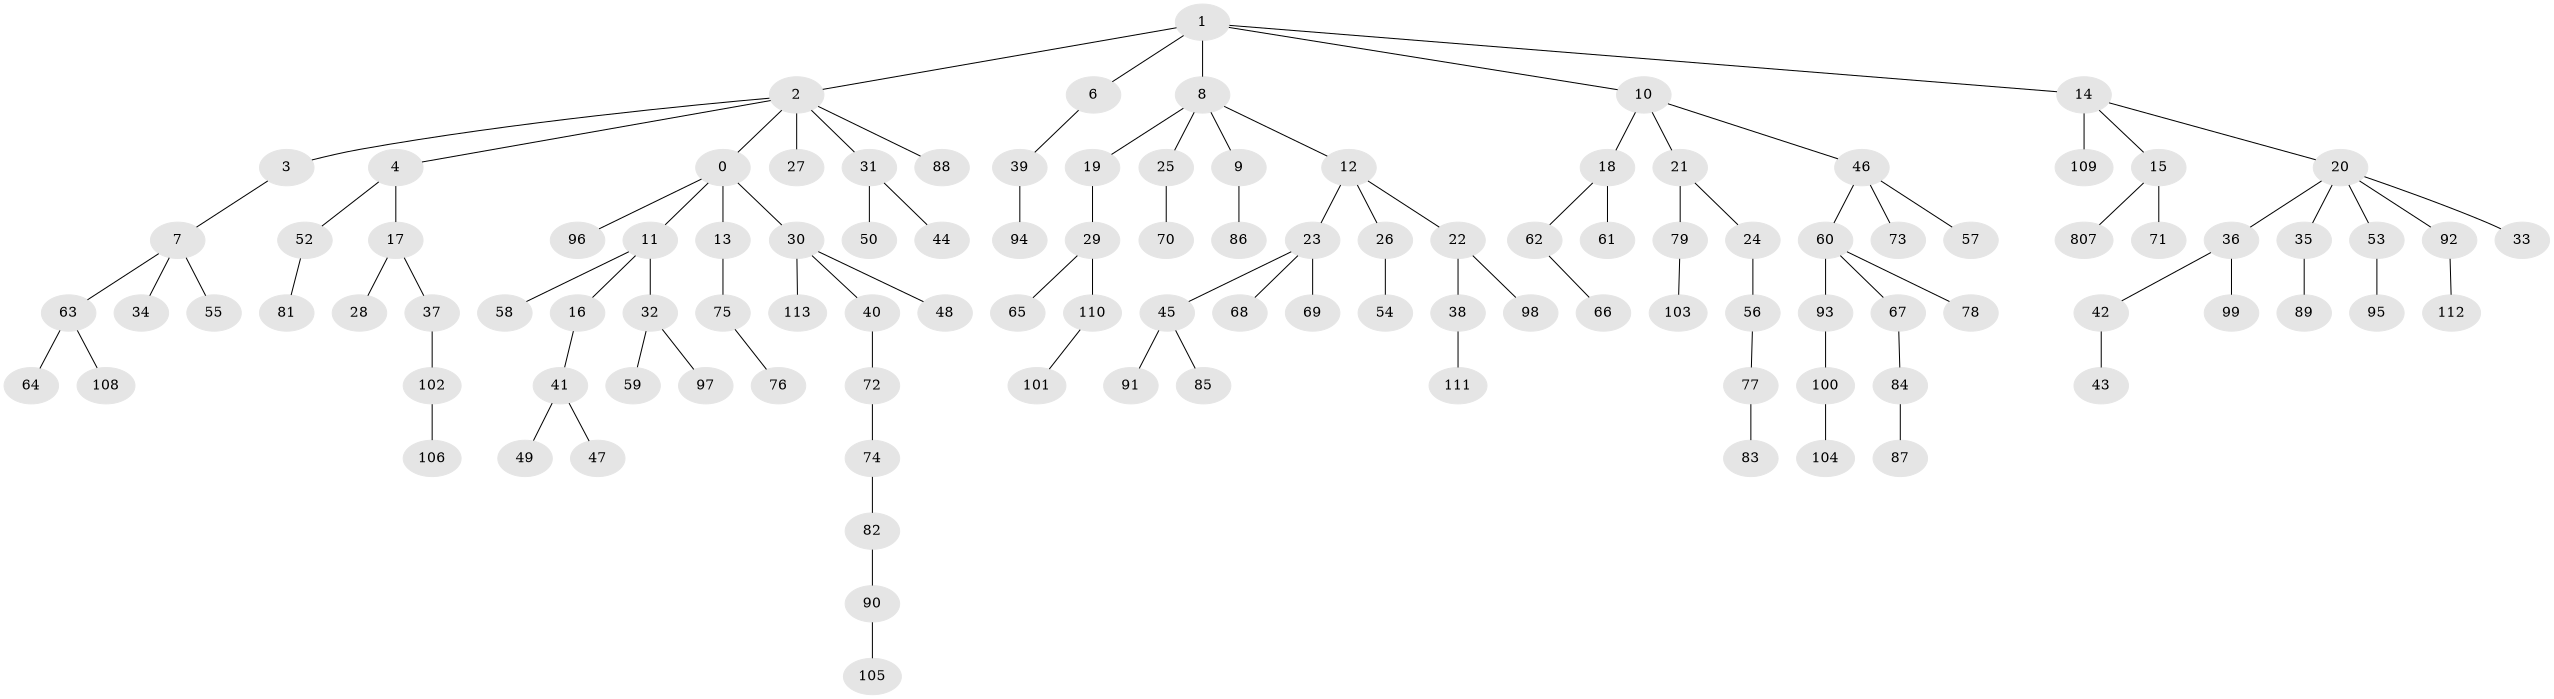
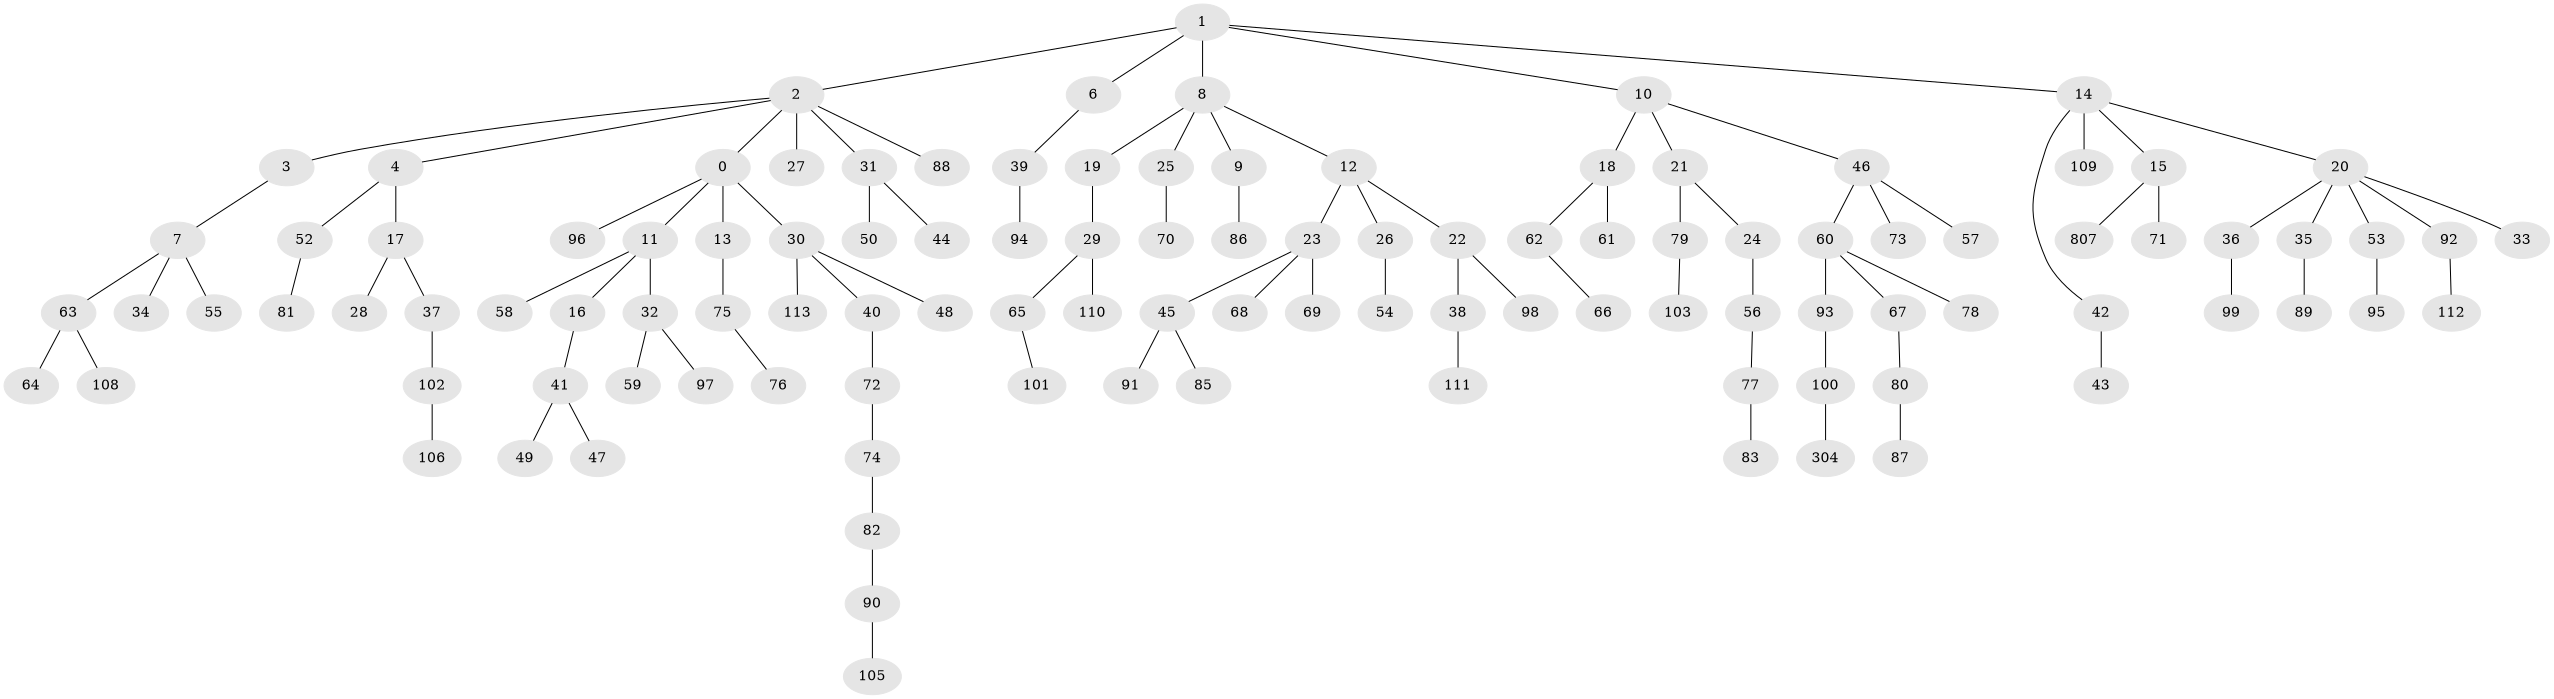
  graph {
    node [color=gray90 style=filled]
    1
    2
    6
    8
    10
    14
    3
    4
    n9 [label=0]
    27
    31
    88
    39
    9
    12
    19
    25
    18
    21
    46
    15
    20
    42
    109
    7
    17
    52
    11
    13
    30
    96
    44
    50
    34
    55
    63
    28
    37
    81
    16
    32
    58
    75
    40
    48
    113
    94
    64
    108
    86
    22
    23
    26
    29
    70
    61
    62
    24
    79
    57
    60
    73
    41
    59
    97
    38
    98
    45
    68
    69
    54
    76
    71
    n74 [label=807]
    33
    35
    36
    53
    92
    43
    47
    49
    102
    66
    65
    110
    89
    99
    95
    112
    56
    103
    111
    85
    91
    77
    101
    72
    106
    74
    67
    78
    93
    83
-   80 [label=84]
+   80
    100
    87
    82
    90
    105
-   104
+   104 [label=304]
    1 -- 2
    1 -- 6
    1 -- 8
    1 -- 10
    1 -- 14
    2 -- 3
    2 -- 4
    2 -- n9
    2 -- 27
    2 -- 31
    2 -- 88
    6 -- 39
    8 -- 9
    8 -- 12
    8 -- 19
    8 -- 25
    10 -- 18
    10 -- 21
    10 -- 46
    14 -- 15
    14 -- 20
-   36 -- 42
+   14 -- 42
    14 -- 109
    3 -- 7
    4 -- 17
    4 -- 52
    n9 -- 11
    n9 -- 13
    n9 -- 30
    n9 -- 96
    31 -- 44
    31 -- 50
    39 -- 94
    9 -- 86
    12 -- 22
    12 -- 23
    12 -- 26
    19 -- 29
    25 -- 70
    18 -- 61
    18 -- 62
    21 -- 24
    21 -- 79
    46 -- 57
    46 -- 60
    46 -- 73
    15 -- 71
    15 -- n74
    20 -- 33
    20 -- 35
    20 -- 36
    20 -- 53
    20 -- 92
    42 -- 43
    7 -- 34
    7 -- 55
    7 -- 63
    17 -- 28
    17 -- 37
    52 -- 81
    11 -- 16
    11 -- 32
    11 -- 58
    13 -- 75
    30 -- 40
    30 -- 48
    30 -- 113
    63 -- 64
    63 -- 108
    37 -- 102
    16 -- 41
    32 -- 59
    32 -- 97
    75 -- 76
    40 -- 72
    22 -- 38
    22 -- 98
    23 -- 45
    23 -- 68
    23 -- 69
    26 -- 54
    29 -- 65
    29 -- 110
    62 -- 66
    24 -- 56
    79 -- 103
    60 -- 67
    60 -- 78
    60 -- 93
    41 -- 47
    41 -- 49
    38 -- 111
    45 -- 85
    45 -- 91
    35 -- 89
    36 -- 99
    53 -- 95
    92 -- 112
    102 -- 106
-   110 -- 101
+   65 -- 101
    56 -- 77
    77 -- 83
    72 -- 74
    74 -- 82
    67 -- 80
    93 -- 100
    80 -- 87
    100 -- 104
    82 -- 90
    90 -- 105
  }
